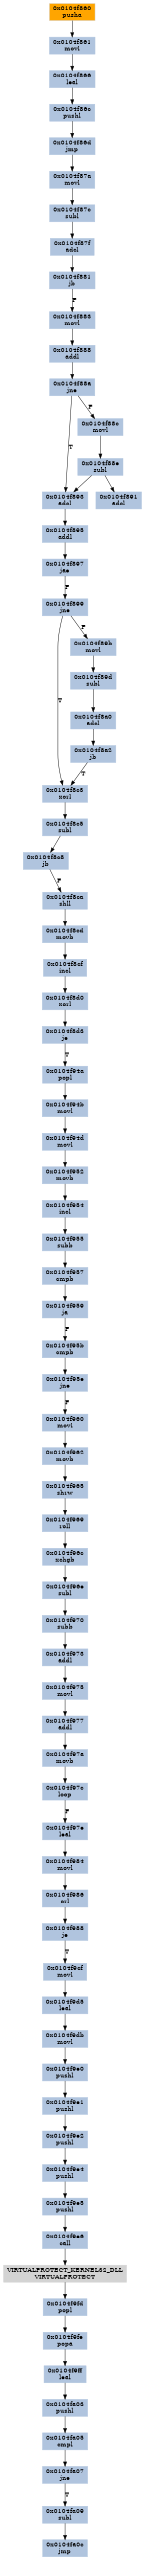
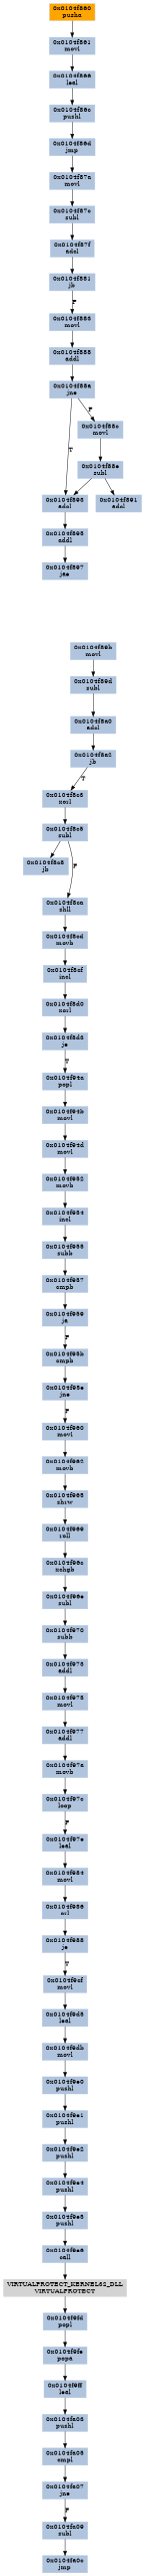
  strict digraph {
    node [color=lightsteelblue fillcolor=lightsteelblue shape=rectangle style=filled]
    edge [color="#000000"]
    n1 [label="0x0104f895\naddl"]
    n2 [label="0x0104f897\njae"]
-   n3 [label="0x0104f899\njne"]
    n4 [label="0x0104f8c3\nxorl"]
    n5 [label="0x0104f89b\nmovl"]
    n6 [label="0x0104f8a2\njb"]
    n7 [label="0x0104f8c5\nsubl"]
    n8 [label="0x0104f8c8\njb"]
    n9 [label="0x0104f9e4\npushl"]
    n10 [label="0x0104f9e5\npushl"]
    n11 [label="0x0104f9e6\ncall"]
    n12 [color=lightgrey fillcolor=lightgrey label="VIRTUALPROTECT_KERNEL32_DLL\nVIRTUALPROTECT"]
    n13 [label="0x0104f94b\nmovl"]
    n14 [label="0x0104f94d\nmovl"]
    n15 [label="0x0104f952\nmovb"]
    n16 [label="0x0104f954\nincl"]
    n17 [label="0x0104f959\nja"]
    n18 [label="0x0104f95b\ncmpb"]
    n19 [label="0x0104f95e\njne"]
    n20 [label="0x0104f960\nmovl"]
    n21 [label="0x0104f955\nsubb"]
    n22 [label="0x0104f957\ncmpb"]
    n23 [label="0x0104f8ca\nshll"]
    n24 [label="0x0104f8cd\nmovb"]
    n25 [label="0x0104f8cf\nincl"]
    n26 [label="0x0104f8d0\nxorl"]
    n27 [label="0x0104f9d5\nleal"]
    n28 [label="0x0104f9db\nmovl"]
    n29 [label="0x0104f9e0\npushl"]
    n30 [label="0x0104f9e1\npushl"]
    n31 [label="0x0104f9e2\npushl"]
    n32 [label="0x0104f9fd\npopl"]
    n33 [label="0x0104f970\nsubb"]
    n34 [label="0x0104f973\naddl"]
    n35 [label="0x0104f975\nmovl"]
    n36 [label="0x0104f977\naddl"]
    n37 [label="0x0104f8d3\nje"]
    n38 [label="0x0104f94a\npopl"]
    n39 [label="0x0104f88a\njne"]
    n40 [label="0x0104f893\nadcl"]
    n41 [label="0x0104f88c\nmovl"]
    n42 [label="0x0104f88e\nsubl"]
    n43 [label="0x0104f891\nadcl"]
    n44 [color=lightgrey fillcolor=orange label="0x0104f860\npusha"]
    n45 [label="0x0104f861\nmovl"]
    n46 [label="0x0104f866\nleal"]
    n47 [label="0x0104f86c\npushl"]
    n48 [label="0x0104f89d\nsubl"]
    n49 [label="0x0104f97c\nloop"]
    n50 [label="0x0104f97e\nleal"]
    n51 [label="0x0104f984\nmovl"]
    n52 [label="0x0104f986\norl"]
    n53 [label="0x0104f988\nje"]
    n54 [label="0x0104f9cf\nmovl"]
    n55 [label="0x0104f96e\nsubl"]
    n56 [label="0x0104f86d\njmp"]
    n57 [label="0x0104f962\nmovb"]
    n58 [label="0x0104f965\nshrw"]
    n59 [label="0x0104f969\nroll"]
    n60 [label="0x0104f8a0\nadcl"]
    n61 [label="0x0104fa05\ncmpl"]
    n62 [label="0x0104fa07\njne"]
    n63 [label="0x0104fa09\nsubl"]
    n64 [label="0x0104fa0c\njmp"]
    n65 [label="0x0104f96c\nxchgb"]
    n66 [label="0x0104f883\nmovl"]
    n67 [label="0x0104f888\naddl"]
    n68 [label="0x0104f87f\nadcl"]
    n69 [label="0x0104f881\njb"]
    n70 [label="0x0104fa03\npushl"]
    n71 [label="0x0104f9fe\npopa"]
    n72 [label="0x0104f9ff\nleal"]
    n73 [label="0x0104f87a\nmovl"]
    n74 [label="0x0104f87c\nsubl"]
    n75 [label="0x0104f97a\nmovb"]
    n1 -> n2
-   n2 -> n3 [label=F]
-   n3 -> n4 [label=T]
-   n3 -> n5 [label=F]
    n4 -> n7
    n5 -> n48
    n6 -> n4 [label=T]
    n7 -> n8
-   n8 -> n23 [label=F]
+   n7 -> n23 [label=F]
    n9 -> n10
    n10 -> n11
    n11 -> n12
    n12 -> n32
    n13 -> n14
    n14 -> n15
    n15 -> n16
    n16 -> n21
    n17 -> n18 [label=F]
    n18 -> n19
    n19 -> n20 [label=F]
    n20 -> n57
    n21 -> n22
    n22 -> n17
    n23 -> n24
    n24 -> n25
    n25 -> n26
    n26 -> n37
    n27 -> n28
    n28 -> n29
    n29 -> n30
    n30 -> n31
    n31 -> n9
    n32 -> n71
    n33 -> n34
    n34 -> n35
    n35 -> n36
    n36 -> n75
    n37 -> n38 [label=T]
    n38 -> n13
    n39 -> n40 [label=T]
    n39 -> n41 [label=F]
    n40 -> n1
    n41 -> n42
    n42 -> n40
    n42 -> n43
    n44 -> n45
    n45 -> n46
    n46 -> n47
    n47 -> n56
    n48 -> n60
    n49 -> n50 [label=F]
    n50 -> n51
    n51 -> n52
    n52 -> n53
    n53 -> n54 [label=T]
    n54 -> n27
    n55 -> n33
    n56 -> n73
    n57 -> n58
    n58 -> n59
    n59 -> n65
    n60 -> n6
    n61 -> n62
-   n62 -> n63 [label=T]
+   n62 -> n63 [label=F]
    n63 -> n64
    n65 -> n55
    n66 -> n67
    n67 -> n39
    n68 -> n69
    n69 -> n66 [label=F]
    n70 -> n61
    n71 -> n72
    n72 -> n70
    n73 -> n74
    n74 -> n68
    n75 -> n49
  }
